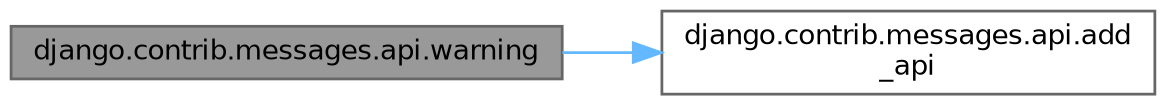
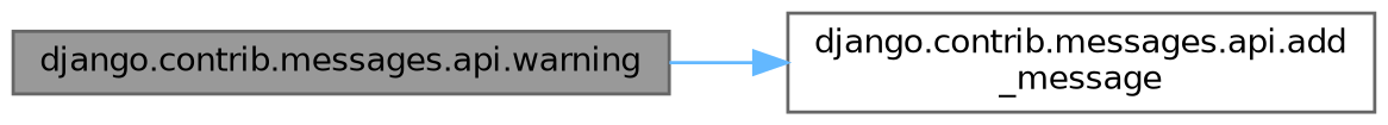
  digraph {
    rankdir=LR
    node [fontname=Helvetica fontsize=10 shape=box style=filled]
    n1 [color=gray40 fillcolor=grey60 fontcolor=black height=0.2 label="django.contrib.messages.api.warning" width=0.4]
-   n2 [color=grey40 fillcolor=white height=0.2 label="django.contrib.messages.api.add\l_api" width=0.4]
+   n2 [color=grey40 fillcolor=white height=0.2 label="django.contrib.messages.api.add\l_message" width=0.4]
    n1 -> n2 [color=steelblue1 fontname=Helvetica fontsize=10 labelfontname=Helvetica labelfontsize=10 style=solid]
  }
